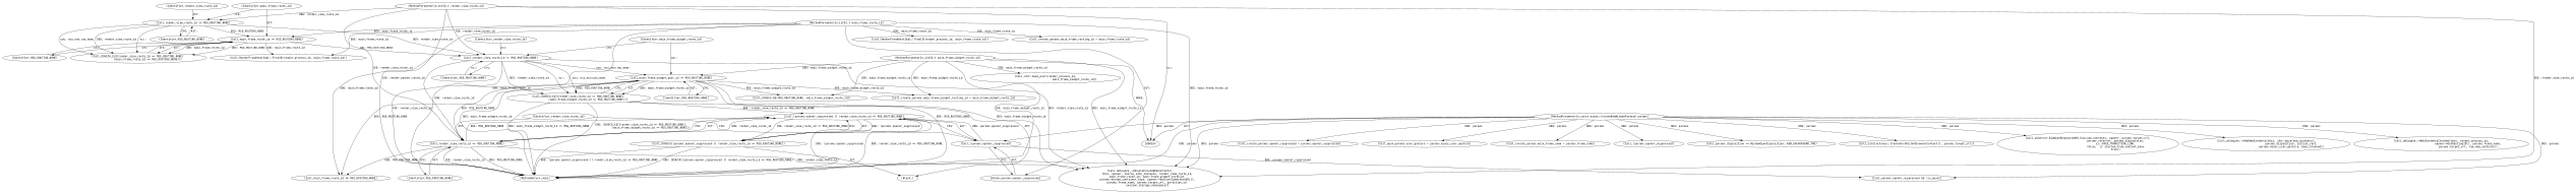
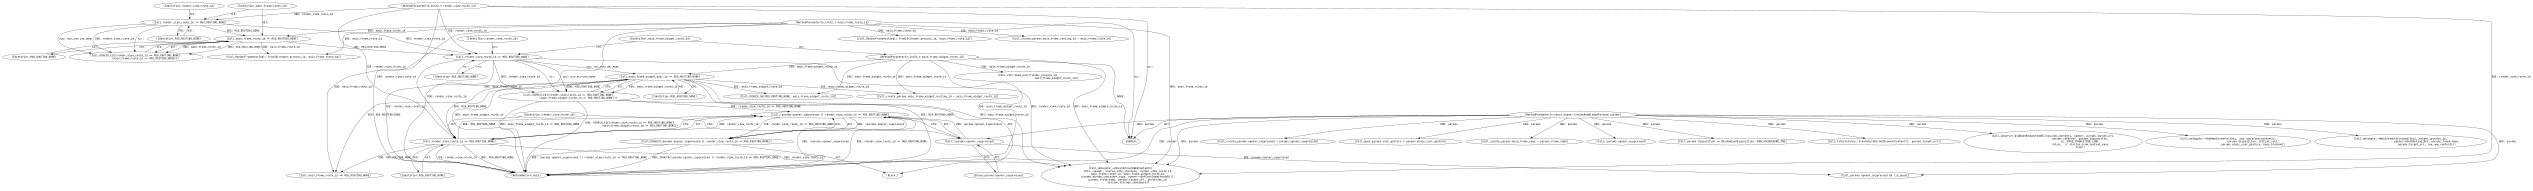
  digraph {
    fontname="JetBrains Mono"
    node [fontname="JetBrains Mono"]
    edge [fontname="JetBrains Mono"]
    n1 [label="(Call,!params.opener_suppressed || render_view_route_id == MSG_ROUTING_NONE)"]
    n2 [label="(Call,!params.opener_suppressed)"]
    n3 [label="(Call,render_view_route_id == MSG_ROUTING_NONE)"]
    n4 [label="(Call,DCHECK(!params.opener_suppressed || render_view_route_id == MSG_ROUTING_NONE))"]
    n5 [label="(MethodReturn,void)"]
    n6 [label="(Call,params.opener_suppressed && !is_guest)"]
    n7 [label="(Block,params.opener_suppressed)"]
    n8 [label="(Call,delegate_->ShouldCreateWebContents(\n          this, opener, source_site_instance, render_view_route_id,\n          main_frame_route_id, main_frame_widget_route_id,\n          params.window_container_type, opener->GetLastCommittedURL(),\n          params.frame_name, params.target_url, partition_id,\n          session_storage_namespace))"]
    n9 [label="(Call,main_frame_route_id != MSG_ROUTING_NONE)"]
    n10 [label="(Identifier,MSG_ROUTING_NONE)"]
    n11 [label="(Block,)"]
    n12 [label="(MethodParameterIn,const mojom::CreateNewWindowParams& params)"]
    n13 [label="(Call,delegate_->WebContentsCreated(this, render_process_id,\n                                  opener->GetRoutingID(), params.frame_name,\n                                  params.target_url, raw_new_contents))"]
    n14 [label="(Call,create_params.opener_suppressed = params.opener_suppressed)"]
    n15 [label="(Call,open_params.user_gesture = params.mimic_user_gesture)"]
    n16 [label="(Call,create_params.main_frame_name = params.frame_name)"]
    n17 [label="(Call,!params.opener_suppressed)"]
    n18 [label="(Call,params.disposition == WindowOpenDisposition::NEW_BACKGROUND_TAB)"]
    n19 [label="(Call,SiteInstance::CreateForURL(GetBrowserContext(), params.target_url))"]
    n20 [label="(Call,observer.DidOpenRequestedURL(raw_new_contents, opener, params.target_url,\n                                   params.referrer, params.disposition,\n                                   ui::PAGE_TRANSITION_LINK,\n                                   false,  // started_from_context_menu\n                                   true))"]
    n21 [label="(Call,delegate_->AddNewContents(this, std::move(new_contents),\n                                params.disposition, initial_rect,\n                                params.mimic_user_gesture, &was_blocked))"]
    1000104
    n23 [label="(Call,DCHECK_EQ((render_view_route_id == MSG_ROUTING_NONE),\n            (main_frame_widget_route_id == MSG_ROUTING_NONE)))"]
    n24 [label="(Call,main_frame_widget_pair_id == MSG_ROUTING_NONE)"]
    n25 [label="(Identifier,MSG_ROUTING_NONE)"]
    n26 [label="(Call,DCHECK_NE(MSG_ROUTING_NONE, main_frame_widget_route_id))"]
    n27 [label="(Call,create_params.main_frame_widget_routing_id = main_frame_widget_route_id)"]
    n28 [label="(Call,render_view_route_id == MSG_ROUTING_NONE)"]
    n29 [label="(Identifier,MSG_ROUTING_NONE)"]
    n30 [label="(Call,render_view_route_id == MSG_ROUTING_NONE)"]
    n31 [label="(Call,main_frame_route_id == MSG_ROUTING_NONE)"]
    n32 [label="(Identifier,MSG_ROUTING_NONE)"]
    n33 [label="(Call,DCHECK_EQ((render_view_route_id == MSG_ROUTING_NONE),\n            (main_frame_route_id == MSG_ROUTING_NONE)))"]
    n34 [label="(Call,RenderFrameHostImpl::FromID(render_process_id, main_frame_route_id))"]
    n35 [label="(Identifier,MSG_ROUTING_NONE)"]
    n36 [label="(MethodParameterIn,int32_t render_view_route_id)"]
    n37 [label="(MethodParameterIn,int32_t main_frame_route_id)"]
    n38 [label="(Call,RenderFrameHostImpl::FromID(render_process_id, main_frame_route_id))"]
    n39 [label="(Call,create_params.main_frame_routing_id = main_frame_route_id)"]
    n40 [label="(MethodParameterIn,int32_t main_frame_widget_route_id)"]
    n41 [label="(Call,std::make_pair(render_process_id,\n                                     main_frame_widget_route_id))"]
    n42 [label="(Identifier,main_frame_route_id)"]
    n43 [label="(Identifier,render_view_route_id)"]
    n44 [label="(Identifier,main_frame_widget_route_id)"]
    n45 [label="(Identifier,render_view_route_id)"]
    n46 [label="(Identifier,render_view_route_id)"]
    n1 -> n2 [label="CFG: "]
    n1 -> n3 [label="CFG: "]
    n1 -> n4 [label="AST: "]
    n1 -> n4 [label="DDG: !params.opener_suppressed"]
    n1 -> n4 [label="DDG: render_view_route_id == MSG_ROUTING_NONE"]
    n1 -> n5 [label="DDG: render_view_route_id == MSG_ROUTING_NONE"]
    n1 -> n5 [label="DDG: !params.opener_suppressed"]
    n2 -> n1 [label="AST: "]
    n2 -> n1 [label="DDG: params.opener_suppressed"]
    n2 -> n6 [label="DDG: params.opener_suppressed"]
    n2 -> n7 [label="CFG: "]
    n3 -> n1 [label="AST: "]
    n3 -> n1 [label="DDG: render_view_route_id"]
    n3 -> n1 [label="DDG: MSG_ROUTING_NONE"]
    n3 -> n5 [label="DDG: render_view_route_id"]
    n3 -> n5 [label="DDG: MSG_ROUTING_NONE"]
    n3 -> n8 [label="DDG: render_view_route_id"]
    n3 -> n9 [label="DDG: MSG_ROUTING_NONE"]
    n3 -> n10 [label="CFG: "]
    n4 -> n1 [label="CFG: "]
    n4 -> n5 [label="DDG: DCHECK(!params.opener_suppressed || render_view_route_id == MSG_ROUTING_NONE)"]
    n4 -> n5 [label="DDG: !params.opener_suppressed || render_view_route_id == MSG_ROUTING_NONE"]
    n4 -> n11 [label="AST: "]
    n7 -> n2 [label="AST: "]
    n10 -> n3 [label="AST: "]
    n12 -> n2 [label="DDG: params"]
    n12 -> n5 [label="DDG: params"]
    n12 -> n6 [label="DDG: params"]
    n12 -> n8 [label="DDG: params"]
    n12 -> n13 [label="DDG: params"]
    n12 -> n14 [label="DDG: params"]
    n12 -> n15 [label="DDG: params"]
    n12 -> n16 [label="DDG: params"]
    n12 -> n17 [label="DDG: params"]
    n12 -> n18 [label="DDG: params"]
    n12 -> n19 [label="DDG: params"]
    n12 -> n20 [label="DDG: params"]
    n12 -> n21 [label="DDG: params"]
    n12 -> 1000104 [label="AST: "]
    n23 -> n1 [label="DDG: render_view_route_id == MSG_ROUTING_NONE"]
    n23 -> n5 [label="DDG: main_frame_widget_route_id == MSG_ROUTING_NONE"]
    n23 -> n5 [label="DDG: DCHECK_EQ((render_view_route_id == MSG_ROUTING_NONE),\n            (main_frame_widget_route_id == MSG_ROUTING_NONE))"]
    n23 -> n11 [label="AST: "]
    n23 -> n24 [label="CFG: "]
    n24 -> n3 [label="DDG: MSG_ROUTING_NONE"]
    n24 -> n5 [label="DDG: MSG_ROUTING_NONE"]
    n24 -> n5 [label="DDG: main_frame_widget_route_id"]
    n24 -> n8 [label="DDG: main_frame_widget_route_id"]
    n24 -> n9 [label="DDG: MSG_ROUTING_NONE"]
    n24 -> n23 [label="AST: "]
    n24 -> n23 [label="DDG: main_frame_widget_route_id"]
    n24 -> n23 [label="DDG: MSG_ROUTING_NONE"]
    n24 -> n25 [label="CFG: "]
    n24 -> n26 [label="DDG: main_frame_widget_route_id"]
    n24 -> n27 [label="DDG: main_frame_widget_route_id"]
    n25 -> n24 [label="AST: "]
    n28 -> n3 [label="DDG: render_view_route_id"]
    n28 -> n5 [label="DDG: render_view_route_id"]
    n28 -> n8 [label="DDG: render_view_route_id"]
    n28 -> n23 [label="AST: "]
    n28 -> n23 [label="DDG: render_view_route_id"]
    n28 -> n23 [label="DDG: MSG_ROUTING_NONE"]
    n28 -> n24 [label="DDG: MSG_ROUTING_NONE"]
    n28 -> n29 [label="CFG: "]
    n29 -> n28 [label="AST: "]
    n30 -> n28 [label="DDG: render_view_route_id"]
    n30 -> n31 [label="DDG: MSG_ROUTING_NONE"]
    n30 -> n32 [label="CFG: "]
    n30 -> n33 [label="AST: "]
    n30 -> n33 [label="DDG: render_view_route_id"]
    n30 -> n33 [label="DDG: MSG_ROUTING_NONE"]
    n31 -> n28 [label="DDG: MSG_ROUTING_NONE"]
    n31 -> n33 [label="AST: "]
    n31 -> n33 [label="DDG: main_frame_route_id"]
    n31 -> n33 [label="DDG: MSG_ROUTING_NONE"]
    n31 -> n34 [label="DDG: main_frame_route_id"]
    n31 -> n35 [label="CFG: "]
    n32 -> n30 [label="AST: "]
    n33 -> n31 [label="CFG: "]
    n35 -> n31 [label="AST: "]
    n36 -> n3 [label="DDG: render_view_route_id"]
-   n36 -> n5 [label="DDG: render_opener_route_id"]
+   n36 -> n5 [label="DDG: render_view_route_id"]
    n36 -> n8 [label="DDG: render_view_route_id"]
    n36 -> 1000104 [label="AST: "]
    n36 -> n28 [label="DDG: render_view_route_id"]
    n36 -> n30 [label="DDG: render_view_route_id"]
    n37 -> n5 [label="DDG: main_frame_route_id"]
    n37 -> n8 [label="DDG: main_frame_route_id"]
    n37 -> n9 [label="DDG: main_frame_route_id"]
-   n37 -> n7 [label="AST: "]
+   n37 -> 1000104 [label="AST: "]
    n37 -> n31 [label="DDG: main_frame_route_id"]
    n37 -> n34 [label="DDG: main_frame_route_id"]
    n37 -> n38 [label="DDG: main_frame_route_id"]
    n37 -> n39 [label="DDG: main_frame_route_id"]
    n40 -> n5 [label="DDG: main_frame_widget_route_id"]
    n40 -> n8 [label="DDG: main_frame_widget_route_id"]
    n40 -> 1000104 [label="NONE: "]
    n40 -> n24 [label="DDG: main_frame_widget_route_id"]
    n40 -> n26 [label="DDG: main_frame_widget_route_id"]
    n40 -> n27 [label="DDG: main_frame_widget_route_id"]
    n40 -> n41 [label="DDG: main_frame_widget_route_id"]
    n42 -> n30 [label="CFG: "]
    n42 -> n31 [label="AST: "]
    n43 -> n30 [label="AST: "]
-   n44 -> n24 [label="AST: "]
+   n44 -> n40 [label="AST: "]
    n44 -> n28 [label="CFG: "]
    n45 -> n2 [label="CFG: "]
    n45 -> n3 [label="AST: "]
    n46 -> n28 [label="AST: "]
  }
